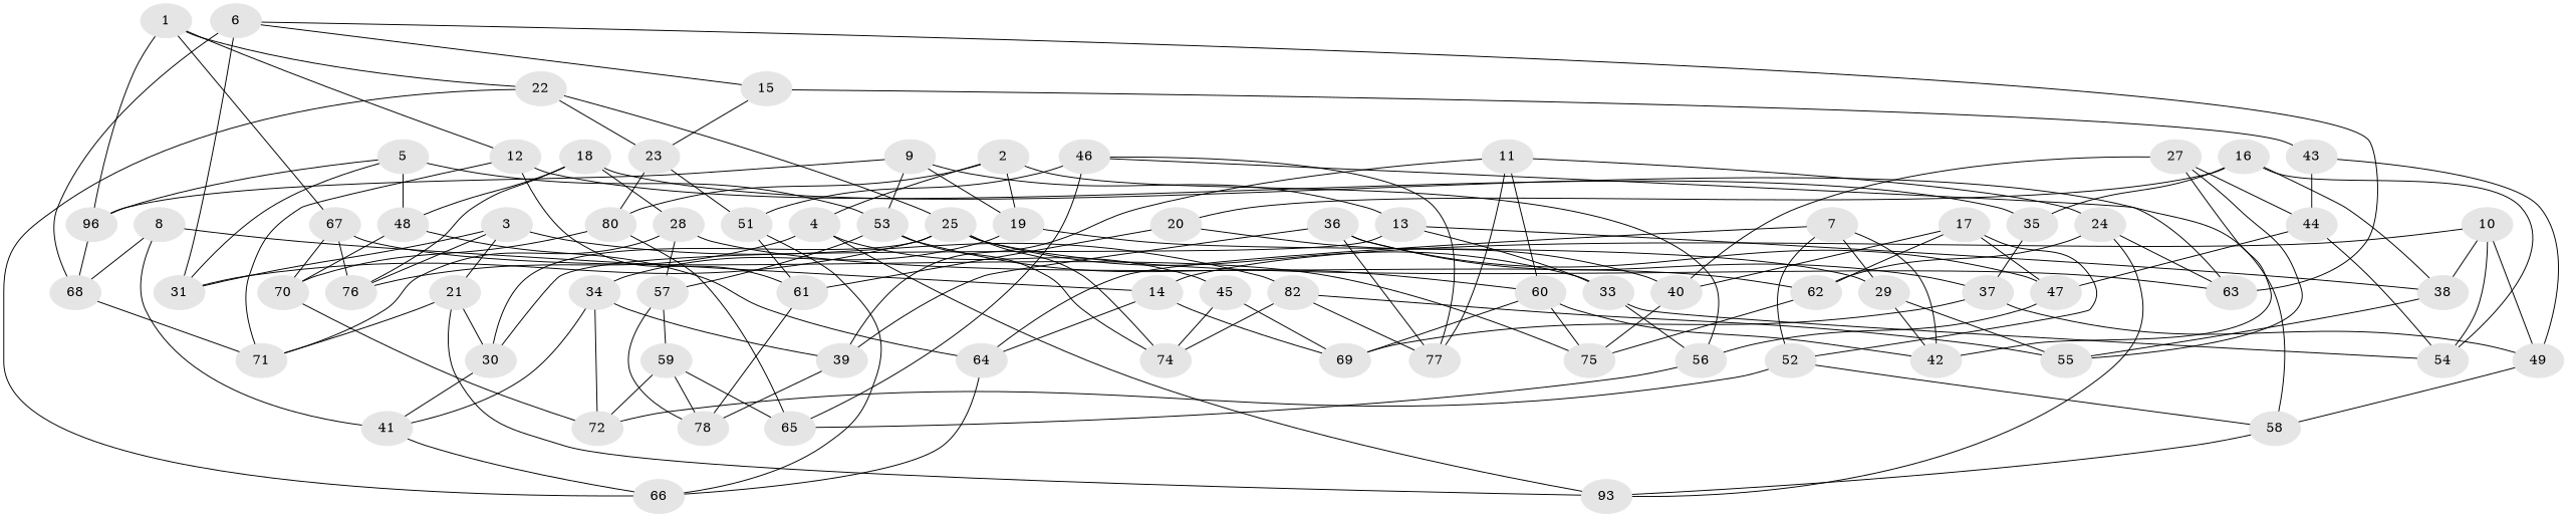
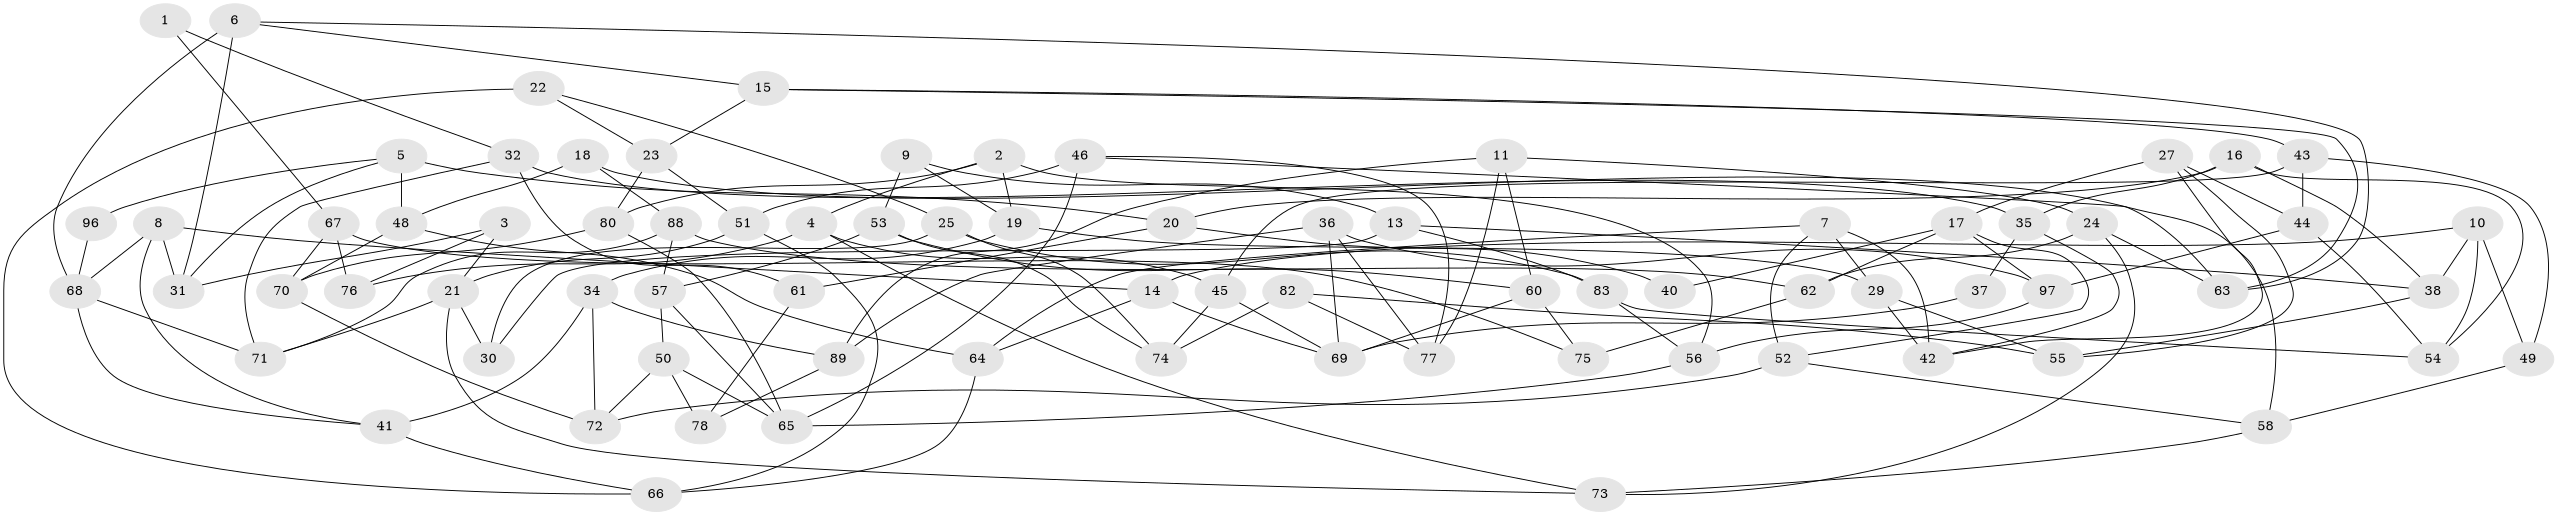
  graph {
    node [color=gray90 style=filled]
    1
    22
    n3 [label=96]
-   32 [label=12]
+   32
    67
    23
    25
    66
    68
    35
    61
    71
    76
    75
    70
    2
    4
    19
    n19 [label=80]
    56
    45
-   73 [label=93]
+   73
    29
    34
    65
    n26 [label=82]
    3
    21
    31
    77
    55
    74
    30
    69
    5
    20
    48
    40
    64
    6
    15
    63
    43
    7
    42
    52
    58
    72
    8
    14
    41
    9
    13
    53
    38
-   33
+   33 [label=83]
    60
    57
    10
    49
    54
    11
    24
-   39
+   39 [label=89]
    62
    78
    51
    44
    16
    37
    17
-   47
+   47 [label=97]
    18
-   28
+   28 [label=88]
    27
-   59
+   59 [label=50]
    36
    46
-   1 -- 22
-   1 -- n3
    1 -- 32
    1 -- 67
    22 -- 23
    22 -- 25
    22 -- 66
    n3 -- 68
    32 -- 35
    32 -- 61
    32 -- 71
    67 -- 76
    67 -- 75
    67 -- 70
    23 -- n19
    23 -- 51
    25 -- 74
    25 -- 30
    25 -- 33
    68 -- 71
-   60 -- 42
+   35 -- 42
    35 -- 37
    61 -- 78
    70 -- 72
    2 -- 4
    2 -- 19
    2 -- n19
    2 -- 56
    4 -- 76
    4 -- 45
    4 -- 73
    19 -- 29
    19 -- 34
    n19 -- 70
    n19 -- 65
    56 -- 65
    45 -- 74
    45 -- 69
    29 -- 55
    29 -- 42
    34 -- 72
    34 -- 41
    34 -- 39
    n26 -- 77
    n26 -- 55
    n26 -- 74
    3 -- 76
-   3 -- n26
    3 -- 21
    3 -- 31
    21 -- 71
    21 -- 73
    21 -- 30
-   30 -- 41
+   68 -- 41
    5 -- n3
    5 -- 31
-   5 -- 53
+   5 -- 20
    5 -- 48
    20 -- 61
    20 -- 40
    48 -- 70
    48 -- 64
-   40 -- 75
    64 -- 66
    6 -- 68
    6 -- 31
    6 -- 15
    6 -- 63
    15 -- 23
-   25 -- 63
+   15 -- 63
    15 -- 43
+   43 -- 45
    43 -- 49
    43 -- 44
    7 -- 29
    7 -- 64
    7 -- 42
    7 -- 52
    52 -- 58
    52 -- 72
    58 -- 73
    8 -- 68
-   25 -- 31
+   8 -- 31
    8 -- 14
    8 -- 41
    14 -- 69
    14 -- 64
    41 -- 66
-   9 -- n3
    9 -- 19
    9 -- 13
    9 -- 53
    13 -- 30
    13 -- 38
    13 -- 33
    53 -- 74
    53 -- 60
    53 -- 57
    38 -- 55
    33 -- 56
    33 -- 54
    60 -- 75
    60 -- 69
-   57 -- 78
+   57 -- 65
    57 -- 59
    10 -- 14
    10 -- 38
    10 -- 49
    10 -- 54
    49 -- 58
    11 -- 77
    11 -- 60
    11 -- 24
    11 -- 39
    24 -- 73
    24 -- 63
    24 -- 62
    39 -- 78
    62 -- 75
    51 -- 66
-   51 -- 61
+   51 -- 21
    44 -- 54
    44 -- 47
    16 -- 35
    16 -- 20
    16 -- 38
    16 -- 54
    37 -- 69
-   37 -- 49
    17 -- 40
    17 -- 52
    17 -- 62
    17 -- 47
    47 -- 56
-   18 -- 76
    18 -- 48
    18 -- 58
    18 -- 28
    28 -- 71
    28 -- 57
    28 -- 62
    27 -- 55
-   27 -- 40
+   27 -- 17
    27 -- 42
    27 -- 44
    59 -- 65
    59 -- 72
    59 -- 78
    36 -- 77
    36 -- 39
-   36 -- 37
+   36 -- 69
    36 -- 47
    46 -- 65
    46 -- 77
    46 -- 63
    46 -- 51
  }
